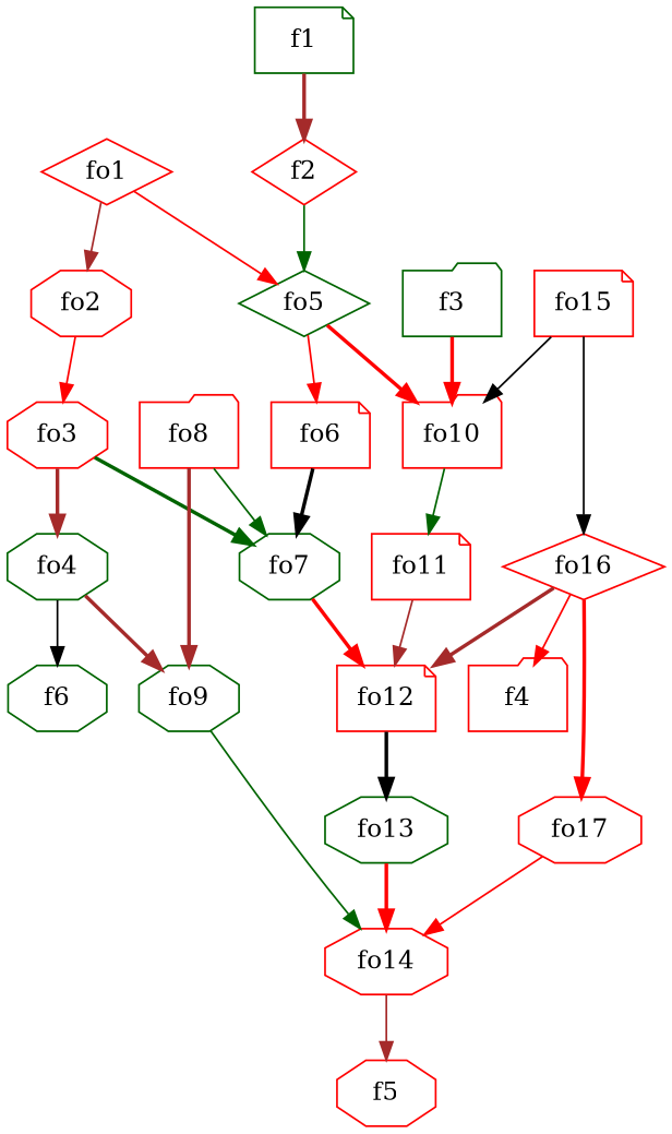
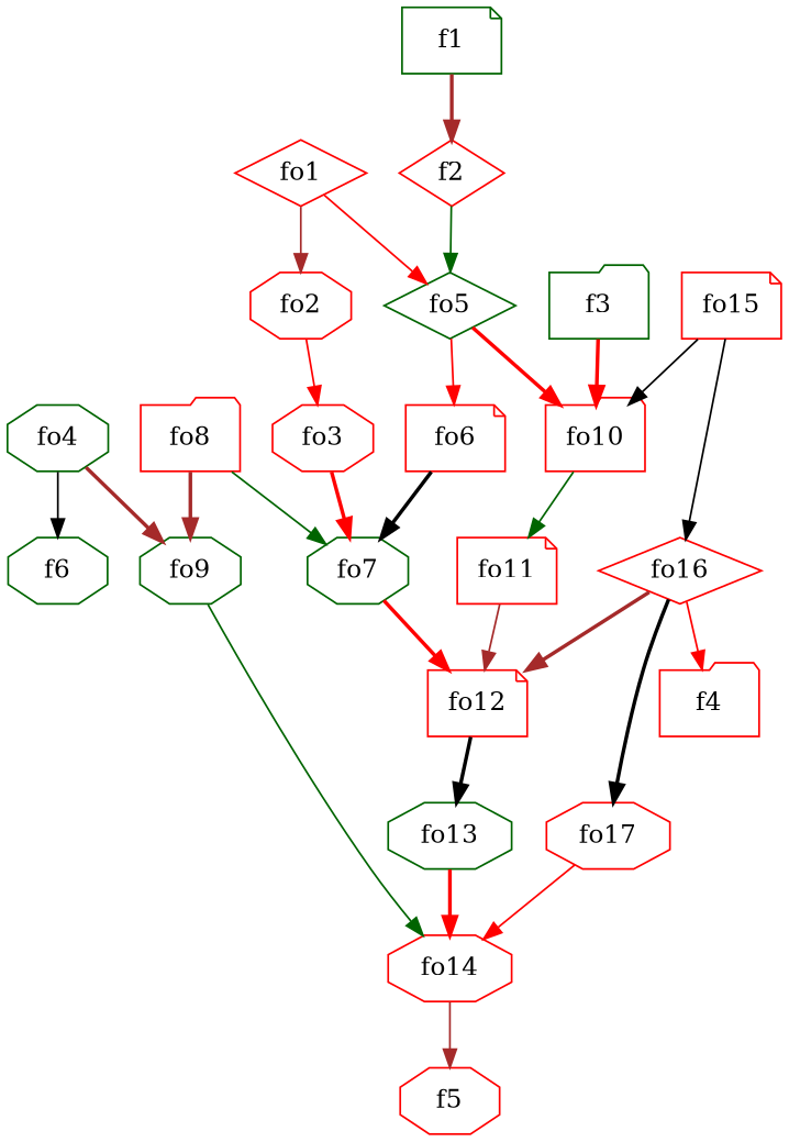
  strict digraph {
    node [color=red shape=octagon]
    edge [color=red style=solid weight=2]
    f1 [color=darkgreen shape=note]
    f2 [shape=diamond]
    fo1 [shape=diamond]
    fo5 [color=darkgreen shape=diamond]
    fo2
    fo10 [shape=folder]
    fo6 [shape=note]
    f3 [color=darkgreen shape=folder]
    fo11 [shape=note]
    fo3
    fo4 [color=darkgreen]
    fo7 [color=darkgreen]
    f6 [color=darkgreen]
    fo9 [color=darkgreen]
    fo12 [shape=note]
    fo14
    fo8 [shape=folder]
    fo13 [color=darkgreen]
    f5
    fo15 [shape=note]
    fo16 [shape=diamond]
    f4 [shape=folder]
    fo17
    f1 -> f2 [color=brown style=bold]
    f2 -> fo5 [color=darkgreen]
    fo1 -> fo5
    fo1 -> fo2 [color=brown]
    fo5 -> fo10 [style=bold]
    fo5 -> fo6
    fo2 -> fo3
    fo10 -> fo11 [color=darkgreen]
    fo6 -> fo7 [color=black style=bold]
    f3 -> fo10 [style=bold]
    fo11 -> fo12 [color=brown]
-   fo3 -> fo4 [color=brown style=bold]
-   fo3 -> fo7 [color=darkgreen style=bold]
+   fo3 -> fo7 [style=bold]
    fo4 -> f6 [color=black]
    fo4 -> fo9 [color=brown style=bold]
    fo7 -> fo12 [style=bold]
    fo9 -> fo14 [color=darkgreen]
    fo12 -> fo13 [color=black style=bold]
    fo14 -> f5 [color=brown]
    fo8 -> fo7 [color=darkgreen]
    fo8 -> fo9 [color=brown style=bold]
    fo13 -> fo14 [style=bold]
    fo15 -> fo10 [color=black]
    fo15 -> fo16 [color=black]
    fo16 -> fo12 [color=brown style=bold]
    fo16 -> f4
-   fo16 -> fo17 [style=bold]
+   fo16 -> fo17 [color=black style=bold]
    fo17 -> fo14
  }
